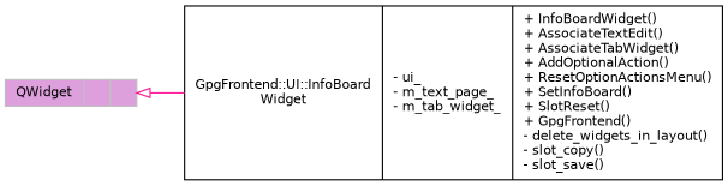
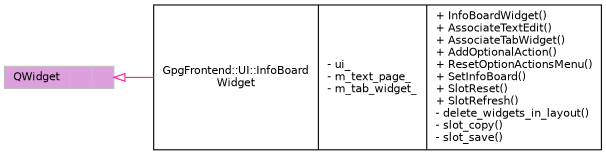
  digraph {
    rankdir=LR
    node [fontname=Helvetica fontsize=10 shape=record style=filled]
-   n1 [color=black fillcolor=white fontcolor=black height=0.2 label="{GpgFrontend::UI::InfoBoard\lWidget\n|- ui_\l- m_text_page_\l- m_tab_widget_\l|+ InfoBoardWidget()\l+ AssociateTextEdit()\l+ AssociateTabWidget()\l+ AddOptionalAction()\l+ ResetOptionActionsMenu()\l+ SetInfoBoard()\l+ SlotReset()\l+ GpgFrontend()\l- delete_widgets_in_layout()\l- slot_copy()\l- slot_save()\l}" width=0.4]
+   n1 [color=black fillcolor=white fontcolor=black height=0.2 label="{GpgFrontend::UI::InfoBoard\lWidget\n|- ui_\l- m_text_page_\l- m_tab_widget_\l|+ InfoBoardWidget()\l+ AssociateTextEdit()\l+ AssociateTabWidget()\l+ AddOptionalAction()\l+ ResetOptionActionsMenu()\l+ SetInfoBoard()\l+ SlotReset()\l+ SlotRefresh()\l- delete_widgets_in_layout()\l- slot_copy()\l- slot_save()\l}" width=0.4]
    n2 [color=grey75 fillcolor=plum height=0.2 label="{QWidget\n||}" width=0.4]
    n2 -> n1 [arrowtail=onormal color=deeppink dir=back fontname=Helvetica fontsize=10 labelfontname=Helvetica labelfontsize=10 style=solid]
  }
